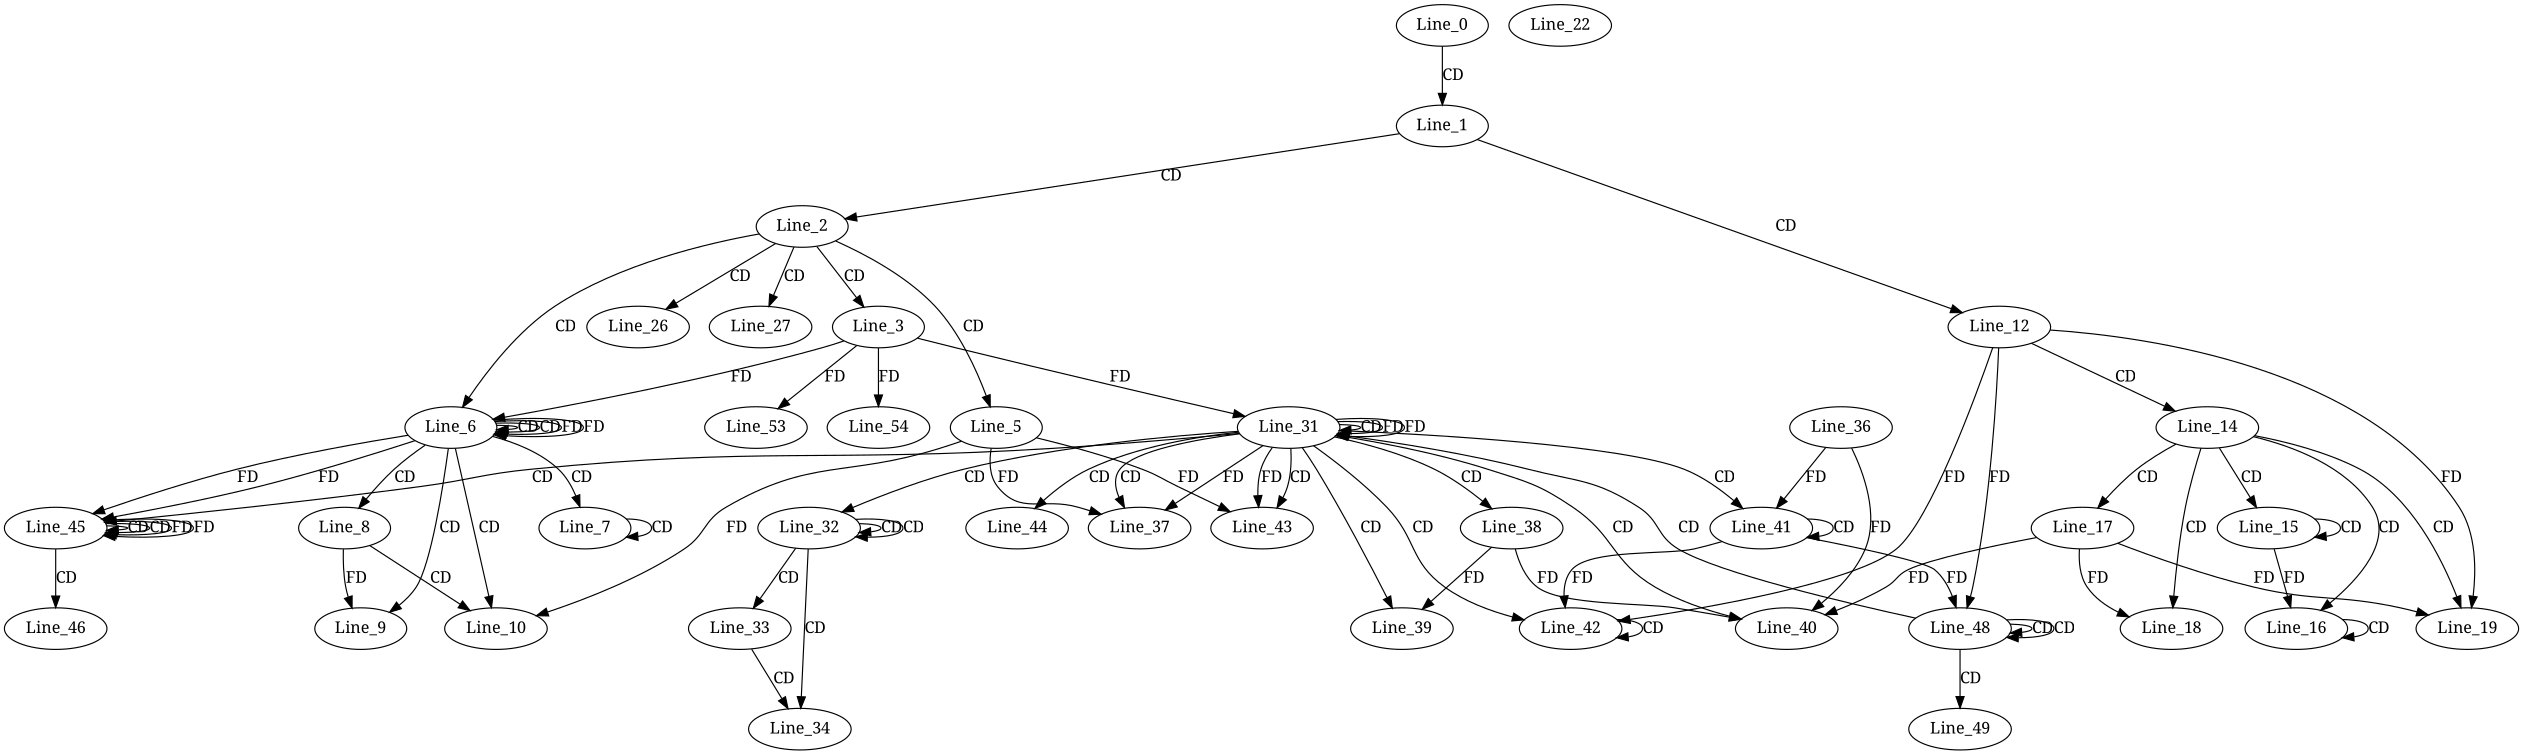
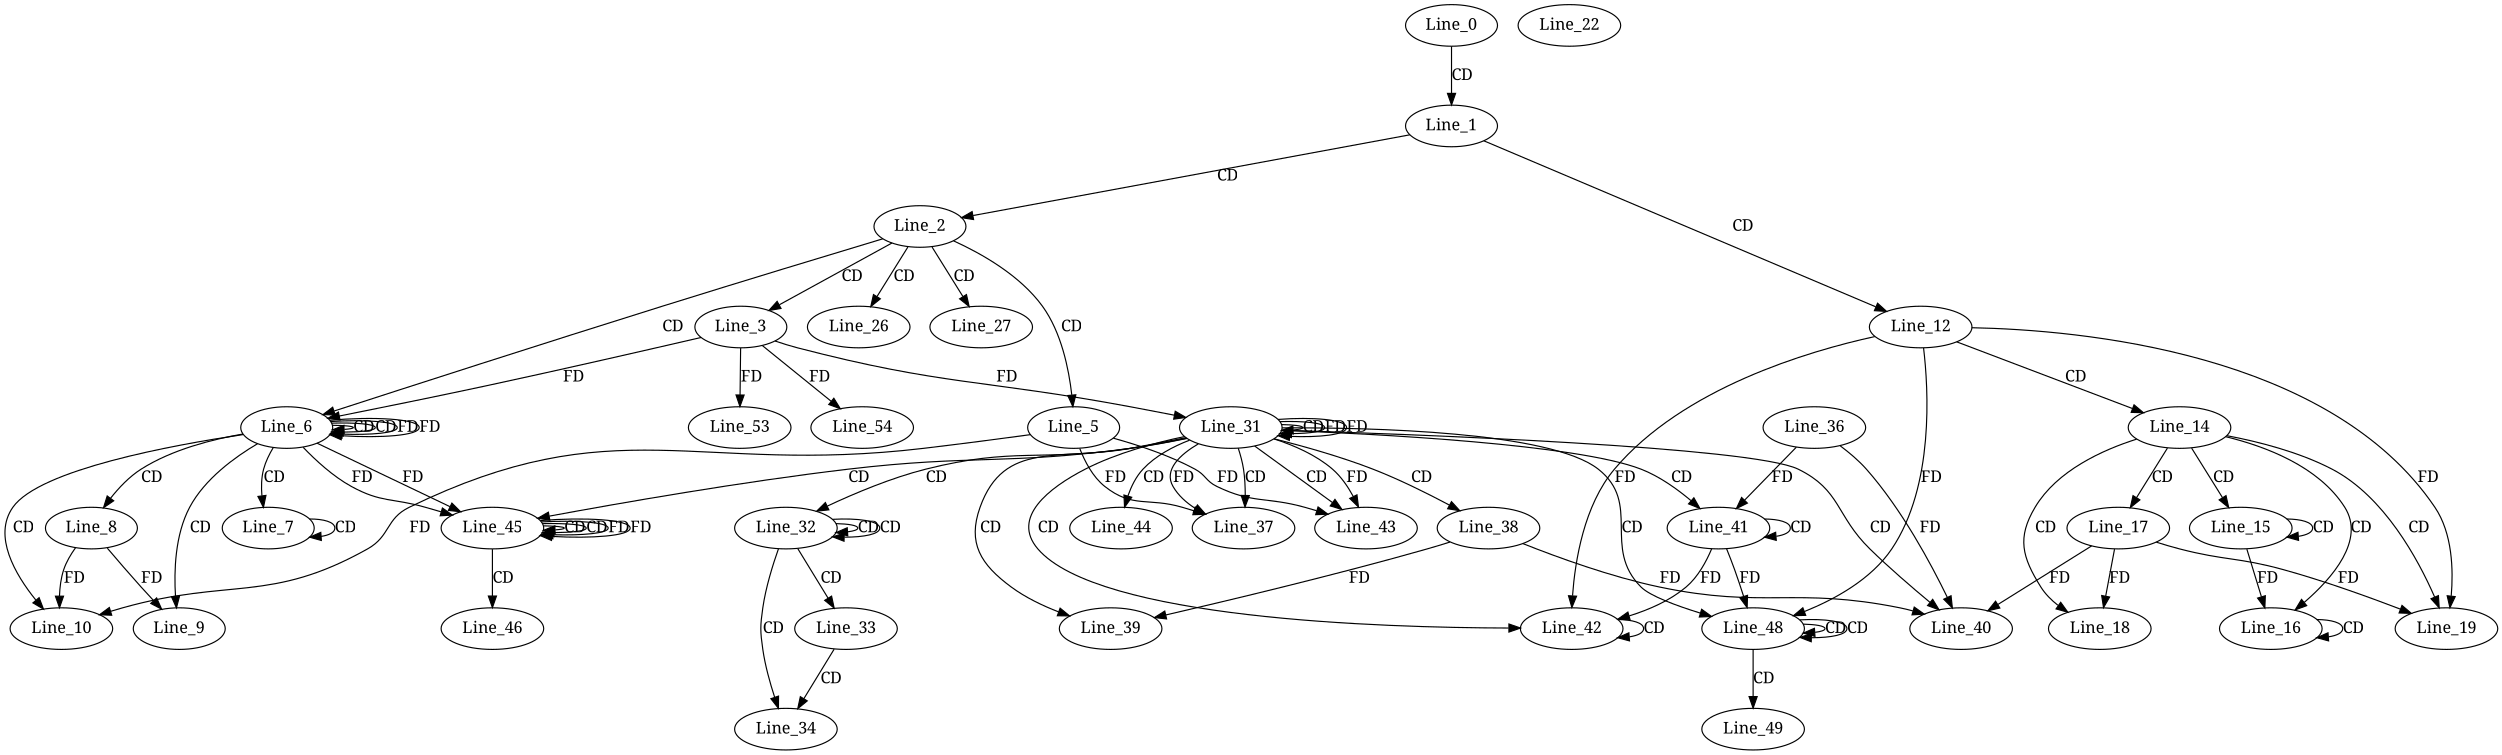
  digraph {
    fontname="Noto Serif"
    node [fontname="Noto Serif"]
    edge [fontname="Noto Serif"]
    Line_0
    Line_1
    Line_2
    Line_12
    Line_3
    Line_5
    Line_6
    Line_26
    Line_27
    Line_31
    Line_53
    Line_54
    Line_10
    Line_37
    Line_43
    Line_7
    Line_9
    Line_8
    Line_45
    Line_14
    Line_19
    Line_42
    Line_48
    Line_40
    Line_32
    Line_38
    Line_39
    Line_41
    Line_44
    Line_46
    Line_15
    Line_16
    Line_17
    Line_18
    Line_49
    Line_22
    Line_33
    Line_34
    Line_36
    Line_0 -> Line_1 [label=CD]
    Line_1 -> Line_2 [label=CD]
    Line_1 -> Line_12 [label=CD]
    Line_2 -> Line_3 [label=CD]
    Line_2 -> Line_5 [label=CD]
    Line_2 -> Line_6 [label=CD]
    Line_2 -> Line_26 [label=CD]
    Line_2 -> Line_27 [label=CD]
    Line_12 -> Line_14 [label=CD]
    Line_12 -> Line_19 [label=FD]
    Line_12 -> Line_42 [label=FD]
    Line_12 -> Line_48 [label=FD]
    Line_3 -> Line_6 [label=FD]
    Line_3 -> Line_31 [label=FD]
    Line_3 -> Line_53 [label=FD]
    Line_3 -> Line_54 [label=FD]
    Line_5 -> Line_10 [label=FD]
    Line_5 -> Line_37 [label=FD]
    Line_5 -> Line_43 [label=FD]
    Line_6 -> Line_6 [label=CD]
    Line_6 -> Line_6 [label=CD]
    Line_6 -> Line_6 [label=FD]
    Line_6 -> Line_6 [label=FD]
    Line_6 -> Line_10 [label=CD]
    Line_6 -> Line_7 [label=CD]
    Line_6 -> Line_9 [label=CD]
    Line_6 -> Line_8 [label=CD]
    Line_6 -> Line_45 [label=FD]
    Line_6 -> Line_45 [label=FD]
    Line_31 -> Line_31 [label=CD]
    Line_31 -> Line_31 [label=FD]
    Line_31 -> Line_31 [label=FD]
    Line_31 -> Line_37 [label=CD]
    Line_31 -> Line_37 [label=FD]
    Line_31 -> Line_43 [label=CD]
    Line_31 -> Line_43 [label=FD]
    Line_31 -> Line_45 [label=CD]
    Line_31 -> Line_42 [label=CD]
-   Line_48 -> Line_31 [label=CD]
+   Line_31 -> Line_48 [label=CD]
    Line_31 -> Line_40 [label=CD]
    Line_31 -> Line_32 [label=CD]
    Line_31 -> Line_38 [label=CD]
    Line_31 -> Line_39 [label=CD]
    Line_31 -> Line_41 [label=CD]
    Line_31 -> Line_44 [label=CD]
    Line_7 -> Line_7 [label=CD]
-   Line_8 -> Line_10 [label=CD]
+   Line_8 -> Line_10 [label=FD]
    Line_8 -> Line_9 [label=FD]
    Line_45 -> Line_45 [label=CD]
    Line_45 -> Line_45 [label=CD]
    Line_45 -> Line_45 [label=FD]
    Line_45 -> Line_45 [label=FD]
    Line_45 -> Line_46 [label=CD]
    Line_14 -> Line_19 [label=CD]
    Line_14 -> Line_15 [label=CD]
    Line_14 -> Line_16 [label=CD]
    Line_14 -> Line_17 [label=CD]
    Line_14 -> Line_18 [label=CD]
    Line_42 -> Line_42 [label=CD]
    Line_48 -> Line_48 [label=CD]
    Line_48 -> Line_48 [label=CD]
    Line_48 -> Line_49 [label=CD]
    Line_32 -> Line_32 [label=CD]
    Line_32 -> Line_32 [label=CD]
    Line_32 -> Line_33 [label=CD]
    Line_32 -> Line_34 [label=CD]
    Line_38 -> Line_40 [label=FD]
    Line_38 -> Line_39 [label=FD]
    Line_41 -> Line_42 [label=FD]
    Line_41 -> Line_48 [label=FD]
    Line_41 -> Line_41 [label=CD]
    Line_15 -> Line_15 [label=CD]
    Line_15 -> Line_16 [label=FD]
    Line_16 -> Line_16 [label=CD]
    Line_17 -> Line_19 [label=FD]
    Line_17 -> Line_40 [label=FD]
    Line_17 -> Line_18 [label=FD]
    Line_33 -> Line_34 [label=CD]
    Line_36 -> Line_40 [label=FD]
    Line_36 -> Line_41 [label=FD]
  }
